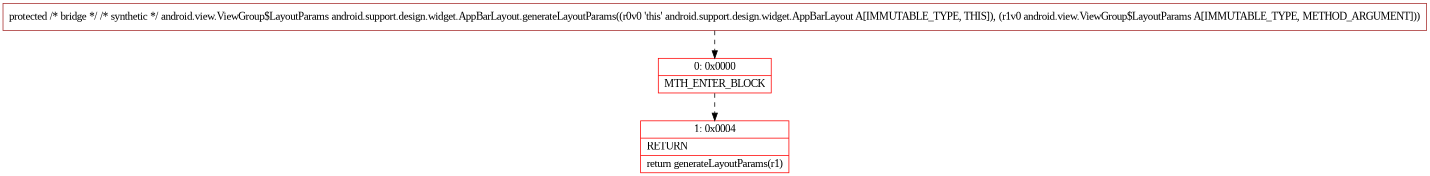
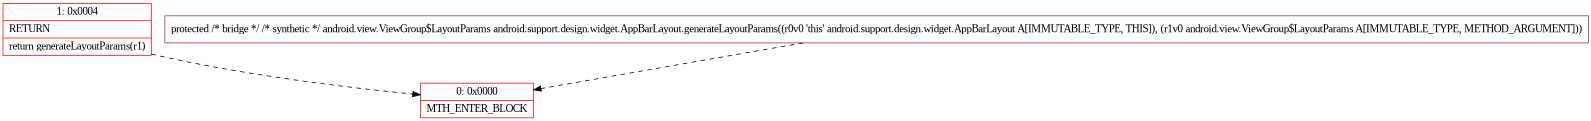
  digraph {
    fontname="Liberation Serif"
    node [shape=record color=red fontname="Liberation Serif"]
    edge [style=dashed fontname="Liberation Serif"]
    n1 [label="{0\:\ 0x0000|MTH_ENTER_BLOCK\l}"]
    n2 [label="{1\:\ 0x0004|RETURN\l|return generateLayoutParams(r1)\l}"]
    n3 [label="{protected \/* bridge *\/ \/* synthetic *\/ android.view.ViewGroup$LayoutParams android.support.design.widget.AppBarLayout.generateLayoutParams((r0v0 'this' android.support.design.widget.AppBarLayout A[IMMUTABLE_TYPE, THIS]), (r1v0 android.view.ViewGroup$LayoutParams A[IMMUTABLE_TYPE, METHOD_ARGUMENT])) }" color=brown]
-   n1 -> n2
+   n2 -> n1
    n3 -> n1
  }
